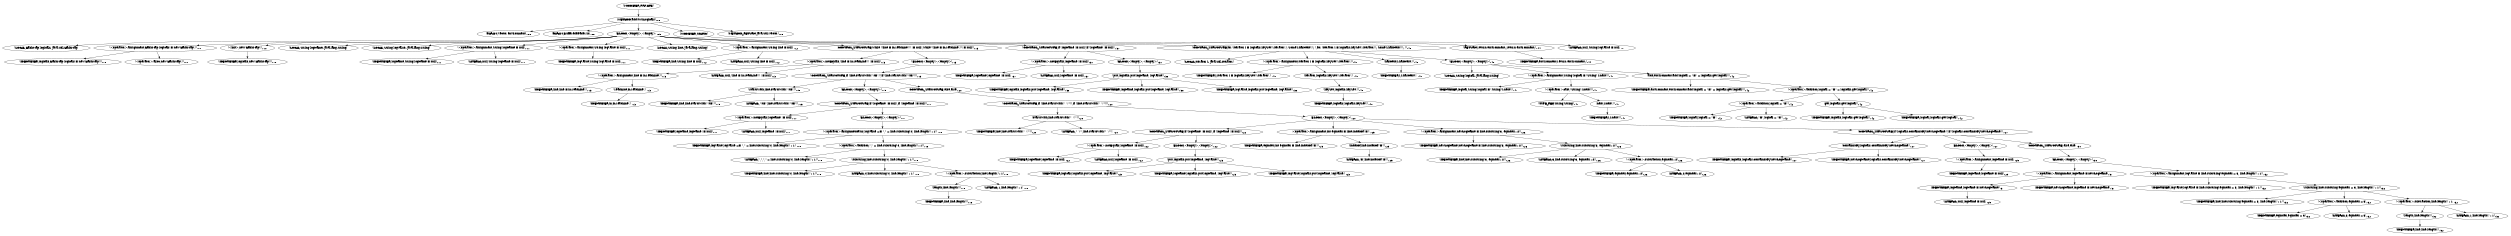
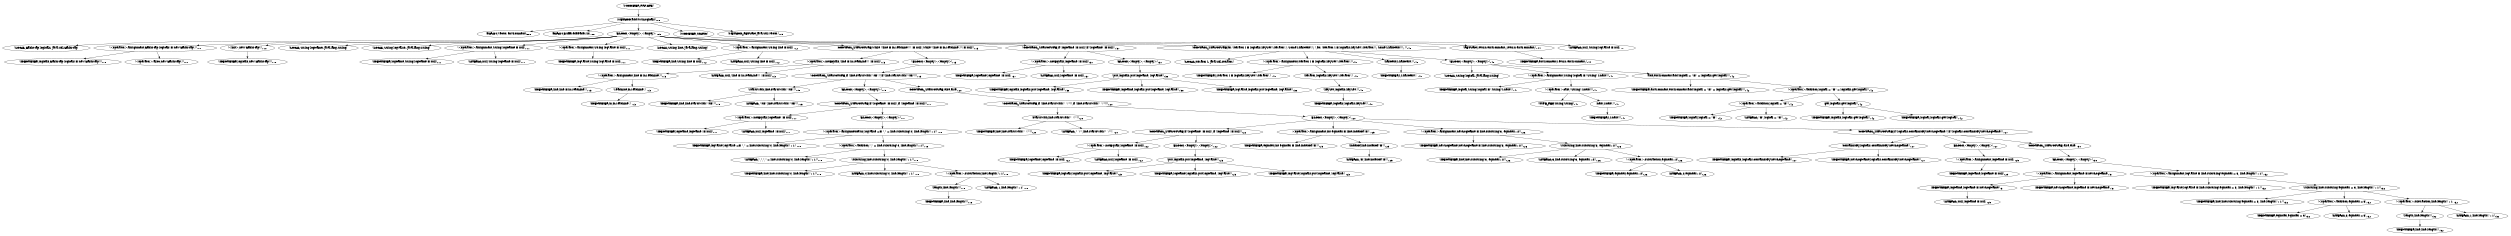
  digraph {
    n1 [label=<(METHOD,addVMSLogicals)<SUB>708</SUB>>]
-   n2 [label=<(PARAM,Vector environment)<SUB>708</SUB>>]
+   n2 [label=<(PARAM,Vector environment)<SUB>508</SUB>>]
    n3 [label=<(PARAM,BufferedReader in)<SUB>708</SUB>>]
    n4 [label=<(BLOCK,&lt;empty&gt;,&lt;empty&gt;)<SUB>709</SUB>>]
    n5 [label=<(MODIFIER,STATIC)>]
-   n6 [label=<(METHOD_RETURN,java.util.Vector)<SUB>708</SUB>>]
+   n6 [label=<(METHOD_RETURN,java.util.Vector)<SUB>709</SUB>>]
    n7 [label=<(LOCAL,HashMap logicals: java.util.HashMap)>]
    n8 [label=<(&lt;operator&gt;.assignment,HashMap logicals = new HashMap())<SUB>710</SUB>>]
    n9 [label=<(&lt;init&gt;,new HashMap())<SUB>710</SUB>>]
    n10 [label=<(LOCAL,String logName: java.lang.String)>]
    n11 [label=<(LOCAL,String logValue: java.lang.String)>]
    n12 [label=<(&lt;operator&gt;.assignment,String logName = null)<SUB>711</SUB>>]
    n13 [label=<(&lt;operator&gt;.assignment,String logValue = null)<SUB>711</SUB>>]
    n14 [label=<(LOCAL,String line: java.lang.String)>]
    n15 [label=<(&lt;operator&gt;.assignment,String line = null)<SUB>712</SUB>>]
    n16 [label=<(CONTROL_STRUCTURE,while ((line = in.readLine()) != null),while ((line = in.readLine()) != null))<SUB>713</SUB>>]
    n17 [label=<(CONTROL_STRUCTURE,if (logName != null),if (logName != null))<SUB>737</SUB>>]
    n18 [label=<(CONTROL_STRUCTURE,for (Iterator i = logicals.keySet().iterator(); Some(i.hasNext()); ),for (Iterator i = logicals.keySet().iterator(); Some(i.hasNext()); ))<SUB>740</SUB>>]
    n19 [label=<(RETURN,return environment;,return environment;)<SUB>744</SUB>>]
    n20 [label=<(MODIFIER,PRIVATE)>]
    n21 [label=<(LITERAL,null,String logValue = null)<SUB>711</SUB>>]
    n22 [label=<(IDENTIFIER,logicals,HashMap logicals = new HashMap())<SUB>710</SUB>>]
    n23 [label=<(&lt;operator&gt;.alloc,new HashMap())<SUB>710</SUB>>]
    n24 [label=<(IDENTIFIER,logicals,new HashMap())<SUB>710</SUB>>]
    n25 [label=<(IDENTIFIER,logName,String logName = null)<SUB>711</SUB>>]
    n26 [label=<(LITERAL,null,String logName = null)<SUB>711</SUB>>]
    n27 [label=<(IDENTIFIER,logValue,String logValue = null)<SUB>711</SUB>>]
    n28 [label=<(IDENTIFIER,line,String line = null)<SUB>712</SUB>>]
    n29 [label=<(LITERAL,null,String line = null)<SUB>712</SUB>>]
    n30 [label=<(&lt;operator&gt;.notEquals,(line = in.readLine()) != null)<SUB>713</SUB>>]
    n31 [label=<(BLOCK,&lt;empty&gt;,&lt;empty&gt;)<SUB>713</SUB>>]
    n32 [label=<(&lt;operator&gt;.notEquals,logName != null)<SUB>737</SUB>>]
    n33 [label=<(BLOCK,&lt;empty&gt;,&lt;empty&gt;)<SUB>737</SUB>>]
    n34 [label=<(LOCAL,Iterator i: java.util.Iterator)>]
    n35 [label=<(&lt;operator&gt;.assignment,Iterator i = logicals.keySet().iterator())<SUB>740</SUB>>]
    n36 [label=<(hasNext,i.hasNext())<SUB>740</SUB>>]
    n37 [label=<(BLOCK,&lt;empty&gt;,&lt;empty&gt;)<SUB>740</SUB>>]
    n38 [label=<(IDENTIFIER,environment,return environment;)<SUB>744</SUB>>]
    n39 [label=<(&lt;operator&gt;.assignment,line = in.readLine())<SUB>713</SUB>>]
    n40 [label=<(LITERAL,null,(line = in.readLine()) != null)<SUB>713</SUB>>]
    n41 [label=<(CONTROL_STRUCTURE,if (line.startsWith(&quot;\t=&quot;)),if (line.startsWith(&quot;\t=&quot;)))<SUB>715</SUB>>]
    n42 [label=<(IDENTIFIER,line,line = in.readLine())<SUB>713</SUB>>]
    n43 [label=<(readLine,in.readLine())<SUB>713</SUB>>]
    n44 [label=<(IDENTIFIER,in,in.readLine())<SUB>713</SUB>>]
    n45 [label=<(startsWith,line.startsWith(&quot;\t=&quot;))<SUB>715</SUB>>]
    n46 [label=<(BLOCK,&lt;empty&gt;,&lt;empty&gt;)<SUB>715</SUB>>]
    n47 [label=<(CONTROL_STRUCTURE,else,else)<SUB>720</SUB>>]
    n48 [label=<(IDENTIFIER,line,line.startsWith(&quot;\t=&quot;))<SUB>715</SUB>>]
    n49 [label=<(LITERAL,&quot;\t=&quot;,line.startsWith(&quot;\t=&quot;))<SUB>715</SUB>>]
    n50 [label=<(CONTROL_STRUCTURE,if (logName != null),if (logName != null))<SUB>717</SUB>>]
    n51 [label=<(CONTROL_STRUCTURE,if (line.startsWith(&quot;  \&quot;&quot;)),if (line.startsWith(&quot;  \&quot;&quot;)))<SUB>720</SUB>>]
    n52 [label=<(&lt;operator&gt;.notEquals,logName != null)<SUB>717</SUB>>]
    n53 [label=<(BLOCK,&lt;empty&gt;,&lt;empty&gt;)<SUB>717</SUB>>]
    n54 [label=<(IDENTIFIER,logName,logName != null)<SUB>717</SUB>>]
    n55 [label=<(LITERAL,null,logName != null)<SUB>717</SUB>>]
    n56 [label=<(&lt;operator&gt;.assignmentPlus,logValue += &quot;,&quot; + line.substring(4, line.length() - 1))<SUB>718</SUB>>]
    n57 [label=<(IDENTIFIER,logValue,logValue += &quot;,&quot; + line.substring(4, line.length() - 1))<SUB>718</SUB>>]
    n58 [label=<(&lt;operator&gt;.addition,&quot;,&quot; + line.substring(4, line.length() - 1))<SUB>718</SUB>>]
    n59 [label=<(LITERAL,&quot;,&quot;,&quot;,&quot; + line.substring(4, line.length() - 1))<SUB>718</SUB>>]
    n60 [label=<(substring,line.substring(4, line.length() - 1))<SUB>718</SUB>>]
    n61 [label=<(IDENTIFIER,line,line.substring(4, line.length() - 1))<SUB>718</SUB>>]
    n62 [label=<(LITERAL,4,line.substring(4, line.length() - 1))<SUB>718</SUB>>]
    n63 [label=<(&lt;operator&gt;.subtraction,line.length() - 1)<SUB>718</SUB>>]
    n64 [label=<(length,line.length())<SUB>718</SUB>>]
    n65 [label=<(LITERAL,1,line.length() - 1)<SUB>718</SUB>>]
    n66 [label=<(IDENTIFIER,line,line.length())<SUB>718</SUB>>]
    n67 [label=<(startsWith,line.startsWith(&quot;  \&quot;&quot;))<SUB>720</SUB>>]
    n68 [label=<(BLOCK,&lt;empty&gt;,&lt;empty&gt;)<SUB>720</SUB>>]
    n69 [label=<(IDENTIFIER,line,line.startsWith(&quot;  \&quot;&quot;))<SUB>720</SUB>>]
    n70 [label=<(LITERAL,&quot;  \&quot;&quot;,line.startsWith(&quot;  \&quot;&quot;))<SUB>720</SUB>>]
    n71 [label=<(CONTROL_STRUCTURE,if (logName != null),if (logName != null))<SUB>722</SUB>>]
    n72 [label=<(&lt;operator&gt;.assignment,int eqIndex = line.indexOf('='))<SUB>725</SUB>>]
    n73 [label=<(&lt;operator&gt;.assignment,newLogName = line.substring(3, eqIndex - 2))<SUB>726</SUB>>]
    n74 [label=<(CONTROL_STRUCTURE,if (logicals.containsKey(newLogName)),if (logicals.containsKey(newLogName)))<SUB>727</SUB>>]
    n75 [label=<(&lt;operator&gt;.notEquals,logName != null)<SUB>722</SUB>>]
    n76 [label=<(BLOCK,&lt;empty&gt;,&lt;empty&gt;)<SUB>722</SUB>>]
    n77 [label=<(IDENTIFIER,eqIndex,int eqIndex = line.indexOf('='))<SUB>725</SUB>>]
    n78 [label=<(indexOf,line.indexOf('='))<SUB>725</SUB>>]
    n79 [label=<(IDENTIFIER,newLogName,newLogName = line.substring(3, eqIndex - 2))<SUB>726</SUB>>]
    n80 [label=<(substring,line.substring(3, eqIndex - 2))<SUB>726</SUB>>]
    n81 [label=<(containsKey,logicals.containsKey(newLogName))<SUB>727</SUB>>]
    n82 [label=<(BLOCK,&lt;empty&gt;,&lt;empty&gt;)<SUB>727</SUB>>]
    n83 [label=<(CONTROL_STRUCTURE,else,else)<SUB>730</SUB>>]
    n84 [label=<(IDENTIFIER,logName,logName != null)<SUB>722</SUB>>]
    n85 [label=<(LITERAL,null,logName != null)<SUB>722</SUB>>]
    n86 [label=<(put,logicals.put(logName, logValue))<SUB>723</SUB>>]
    n87 [label=<(IDENTIFIER,logicals,logicals.put(logName, logValue))<SUB>723</SUB>>]
    n88 [label=<(IDENTIFIER,logName,logicals.put(logName, logValue))<SUB>723</SUB>>]
    n89 [label=<(IDENTIFIER,logValue,logicals.put(logName, logValue))<SUB>723</SUB>>]
    n90 [label=<(LITERAL,'=',line.indexOf('='))<SUB>725</SUB>>]
    n91 [label=<(IDENTIFIER,line,line.substring(3, eqIndex - 2))<SUB>726</SUB>>]
    n92 [label=<(LITERAL,3,line.substring(3, eqIndex - 2))<SUB>726</SUB>>]
    n93 [label=<(&lt;operator&gt;.subtraction,eqIndex - 2)<SUB>726</SUB>>]
    n94 [label=<(IDENTIFIER,eqIndex,eqIndex - 2)<SUB>726</SUB>>]
    n95 [label=<(LITERAL,2,eqIndex - 2)<SUB>726</SUB>>]
    n96 [label=<(IDENTIFIER,logicals,logicals.containsKey(newLogName))<SUB>727</SUB>>]
    n97 [label=<(IDENTIFIER,newLogName,logicals.containsKey(newLogName))<SUB>727</SUB>>]
    n98 [label=<(&lt;operator&gt;.assignment,logName = null)<SUB>729</SUB>>]
    n99 [label=<(BLOCK,&lt;empty&gt;,&lt;empty&gt;)<SUB>730</SUB>>]
    n100 [label=<(IDENTIFIER,logName,logName = null)<SUB>729</SUB>>]
    n101 [label=<(LITERAL,null,logName = null)<SUB>729</SUB>>]
    n102 [label=<(&lt;operator&gt;.assignment,logName = newLogName)<SUB>731</SUB>>]
    n103 [label=<(&lt;operator&gt;.assignment,logValue = line.substring(eqIndex + 3, line.length() - 1))<SUB>732</SUB>>]
    n104 [label=<(IDENTIFIER,logName,logName = newLogName)<SUB>731</SUB>>]
    n105 [label=<(IDENTIFIER,newLogName,logName = newLogName)<SUB>731</SUB>>]
    n106 [label=<(IDENTIFIER,logValue,logValue = line.substring(eqIndex + 3, line.length() - 1))<SUB>732</SUB>>]
    n107 [label=<(substring,line.substring(eqIndex + 3, line.length() - 1))<SUB>732</SUB>>]
    n108 [label=<(IDENTIFIER,line,line.substring(eqIndex + 3, line.length() - 1))<SUB>732</SUB>>]
    n109 [label=<(&lt;operator&gt;.addition,eqIndex + 3)<SUB>732</SUB>>]
    n110 [label=<(&lt;operator&gt;.subtraction,line.length() - 1)<SUB>732</SUB>>]
    n111 [label=<(IDENTIFIER,eqIndex,eqIndex + 3)<SUB>732</SUB>>]
    n112 [label=<(LITERAL,3,eqIndex + 3)<SUB>732</SUB>>]
    n113 [label=<(length,line.length())<SUB>732</SUB>>]
    n114 [label=<(LITERAL,1,line.length() - 1)<SUB>732</SUB>>]
    n115 [label=<(IDENTIFIER,line,line.length())<SUB>732</SUB>>]
    n116 [label=<(IDENTIFIER,logName,logName != null)<SUB>737</SUB>>]
    n117 [label=<(LITERAL,null,logName != null)<SUB>737</SUB>>]
    n118 [label=<(put,logicals.put(logName, logValue))<SUB>738</SUB>>]
    n119 [label=<(IDENTIFIER,logicals,logicals.put(logName, logValue))<SUB>738</SUB>>]
    n120 [label=<(IDENTIFIER,logName,logicals.put(logName, logValue))<SUB>738</SUB>>]
    n121 [label=<(IDENTIFIER,logValue,logicals.put(logName, logValue))<SUB>738</SUB>>]
    n122 [label=<(IDENTIFIER,i,Iterator i = logicals.keySet().iterator())<SUB>740</SUB>>]
    n123 [label=<(iterator,logicals.keySet().iterator())<SUB>740</SUB>>]
    n124 [label=<(IDENTIFIER,i,i.hasNext())<SUB>740</SUB>>]
    n125 [label=<(LOCAL,String logical: java.lang.String)>]
    n126 [label=<(&lt;operator&gt;.assignment,String logical = (String) i.next())<SUB>741</SUB>>]
    n127 [label=<(add,environment.add(logical + &quot;=&quot; + logicals.get(logical)))<SUB>742</SUB>>]
    n128 [label=<(keySet,logicals.keySet())<SUB>740</SUB>>]
    n129 [label=<(IDENTIFIER,logicals,logicals.keySet())<SUB>740</SUB>>]
    n130 [label=<(IDENTIFIER,logical,String logical = (String) i.next())<SUB>741</SUB>>]
    n131 [label=<(&lt;operator&gt;.cast,(String) i.next())<SUB>741</SUB>>]
    n132 [label=<(IDENTIFIER,environment,environment.add(logical + &quot;=&quot; + logicals.get(logical)))<SUB>742</SUB>>]
    n133 [label=<(&lt;operator&gt;.addition,logical + &quot;=&quot; + logicals.get(logical))<SUB>742</SUB>>]
    n134 [label=<(TYPE_REF,String,String)<SUB>741</SUB>>]
    n135 [label=<(next,i.next())<SUB>741</SUB>>]
    n136 [label=<(IDENTIFIER,i,i.next())<SUB>741</SUB>>]
    n137 [label=<(&lt;operator&gt;.addition,logical + &quot;=&quot;)<SUB>742</SUB>>]
    n138 [label=<(get,logicals.get(logical))<SUB>742</SUB>>]
    n139 [label=<(IDENTIFIER,logical,logical + &quot;=&quot;)<SUB>742</SUB>>]
    n140 [label=<(LITERAL,&quot;=&quot;,logical + &quot;=&quot;)<SUB>742</SUB>>]
    n141 [label=<(IDENTIFIER,logicals,logicals.get(logical))<SUB>742</SUB>>]
    n142 [label=<(IDENTIFIER,logical,logicals.get(logical))<SUB>742</SUB>>]
    n1 -> n2
    n1 -> n3
    n1 -> n4
    n1 -> n5
    n1 -> n6
    n4 -> n7
    n4 -> n8
    n4 -> n9
    n4 -> n10
    n4 -> n11
    n4 -> n12
    n4 -> n13
    n4 -> n14
    n4 -> n15
    n4 -> n16
    n4 -> n17
    n4 -> n18
    n4 -> n19
    n5 -> n21
    n8 -> n22
    n8 -> n23
    n9 -> n24
    n12 -> n25
    n12 -> n26
    n13 -> n27
    n15 -> n28
    n15 -> n29
    n16 -> n30
    n16 -> n31
    n17 -> n32
    n17 -> n33
    n18 -> n34
    n18 -> n35
    n18 -> n36
    n18 -> n37
    n19 -> n38
    n20 -> n1
    n30 -> n39
    n30 -> n40
    n31 -> n41
    n32 -> n116
    n32 -> n117
    n33 -> n118
    n35 -> n122
    n35 -> n123
    n36 -> n124
    n37 -> n125
    n37 -> n126
    n37 -> n127
    n39 -> n42
    n39 -> n43
    n41 -> n45
    n41 -> n46
    n41 -> n47
    n43 -> n44
    n45 -> n48
    n45 -> n49
    n46 -> n50
    n47 -> n51
    n50 -> n52
    n50 -> n53
    n51 -> n67
    n51 -> n68
    n52 -> n54
    n52 -> n55
    n53 -> n56
    n56 -> n57
    n56 -> n58
    n58 -> n59
    n58 -> n60
    n60 -> n61
    n60 -> n62
    n60 -> n63
    n63 -> n64
    n63 -> n65
    n64 -> n66
    n67 -> n69
    n67 -> n70
    n68 -> n71
    n68 -> n72
    n68 -> n73
    n68 -> n74
    n71 -> n75
    n71 -> n76
    n72 -> n77
    n72 -> n78
    n73 -> n79
    n73 -> n80
    n74 -> n81
    n74 -> n82
    n74 -> n83
    n75 -> n84
    n75 -> n85
    n76 -> n86
    n78 -> n90
    n80 -> n91
    n80 -> n92
    n80 -> n93
    n81 -> n96
    n81 -> n97
    n82 -> n98
    n83 -> n99
    n86 -> n87
    n86 -> n88
    n86 -> n89
    n93 -> n94
    n93 -> n95
    n98 -> n100
    n99 -> n102
    n99 -> n103
    n102 -> n104
    n102 -> n105
    n103 -> n106
    n103 -> n107
    n104 -> n101
    n107 -> n108
    n107 -> n109
    n107 -> n110
    n109 -> n111
    n109 -> n112
    n110 -> n113
    n110 -> n114
    n113 -> n115
    n118 -> n119
    n118 -> n120
    n118 -> n121
    n123 -> n128
    n126 -> n130
    n126 -> n131
    n127 -> n132
    n127 -> n133
    n128 -> n129
    n131 -> n134
    n131 -> n135
    n133 -> n137
    n133 -> n138
    n135 -> n136
    n137 -> n139
    n137 -> n140
    n138 -> n141
    n138 -> n142
  }
